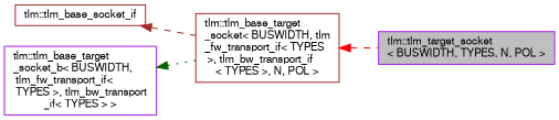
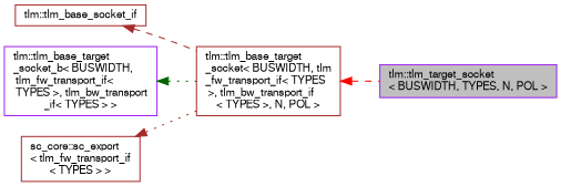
  digraph {
    rankdir=LR
    node [color=brown fillcolor=white fontname=FreeSans fontsize=10 shape=record style=filled]
    edge [color=brown dir=back fontname=FreeSans fontsize=10 labelfontname=FreeSans labelfontsize=10 style=dashed]
    n1 [color=purple fillcolor=grey75 fontcolor=black height=0.2 label="tlm::tlm_target_socket\l\< BUSWIDTH, TYPES, N, POL \>" width=0.4]
    n2 [height=0.2 label="tlm::tlm_base_target\l_socket\< BUSWIDTH, tlm\l_fw_transport_if\< TYPES\l \>, tlm_bw_transport_if\l\< TYPES \>, N, POL \>" width=0.4]
    n3 [height=0.2 label="tlm::tlm_base_socket_if" width=0.4]
    n4 [color=purple height=0.2 label="tlm::tlm_base_target\l_socket_b\< BUSWIDTH,\l tlm_fw_transport_if\<\l TYPES \>, tlm_bw_transport\l_if\< TYPES \> \>" width=0.4]
+   n5 [height=0.2 label="sc_core::sc_export\l\< tlm_fw_transport_if\l\< TYPES \> \>" width=0.4]
    n2 -> n1 [color=red]
    n3 -> n2
    n4 -> n2 [color=darkgreen style=dotted]
+   n5 -> n2 [style=dotted]
  }
